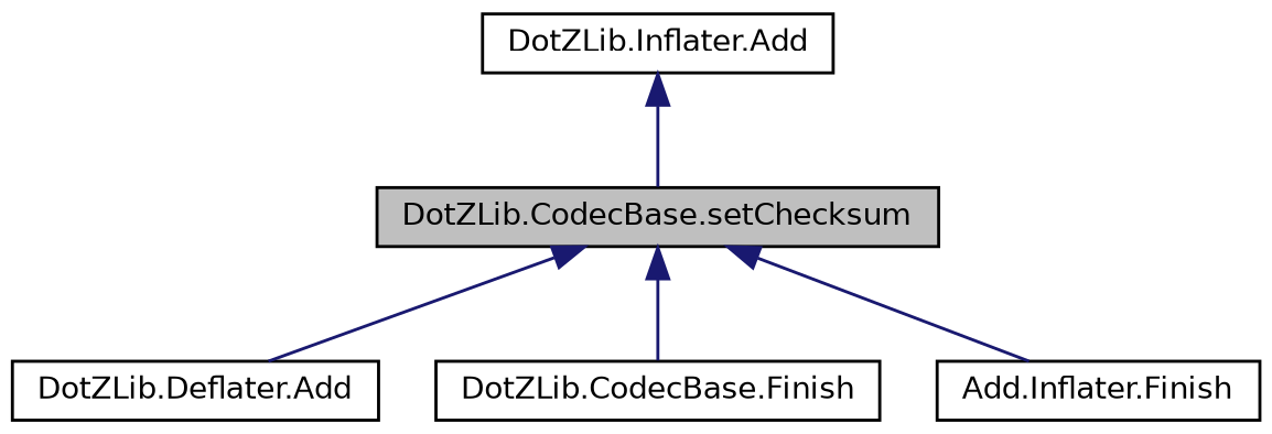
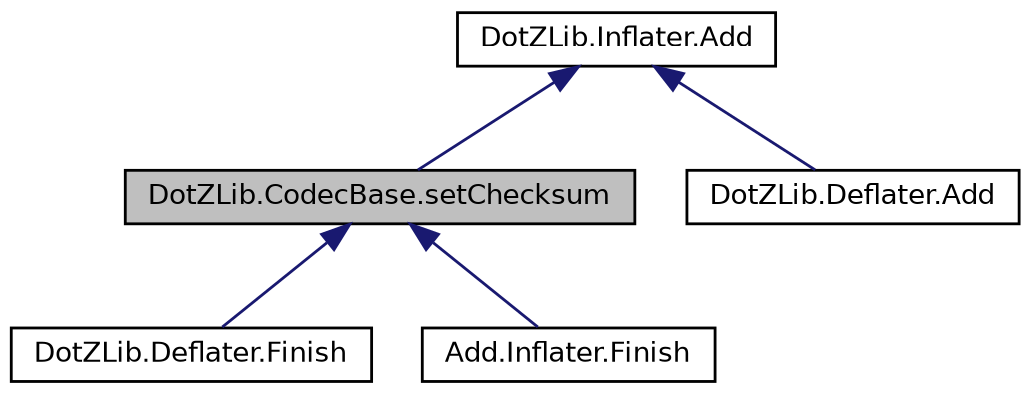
  digraph {
    rankdir=TB
    node [color=black fillcolor=white fontname=Helvetica fontsize=10 shape=record style=filled]
    edge [color=midnightblue dir=back fontname=Helvetica fontsize=10 labelfontname=Helvetica labelfontsize=10 style=solid]
    n1 [fillcolor=grey75 fontcolor=black height=0.2 label="DotZLib.CodecBase.setChecksum" width=0.4]
    n2 [height=0.2 label="DotZLib.Deflater.Add" width=0.4]
-   n3 [height=0.2 label="DotZLib.CodecBase.Finish" width=0.4]
+   n3 [height=0.2 label="DotZLib.Deflater.Finish" width=0.4]
    n4 [height=0.2 label="Add.Inflater.Finish" width=0.4]
    n5 [height=0.2 label="DotZLib.Inflater.Add" width=0.4]
-   n1 -> n2
+   n5 -> n2
    n1 -> n3
    n1 -> n4
    n5 -> n1
  }
